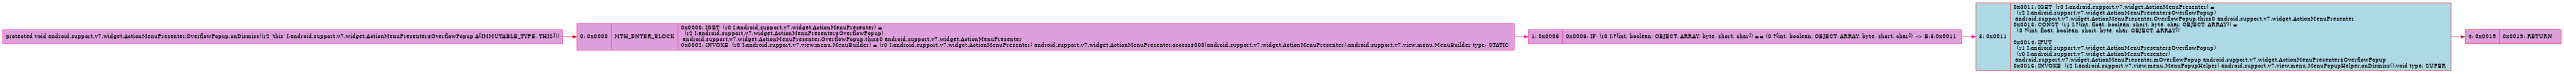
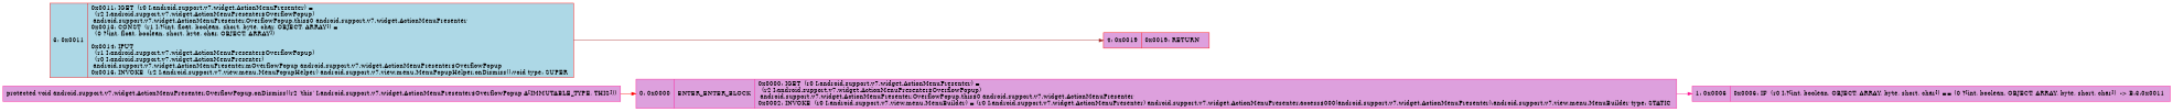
  digraph {
    rankdir=LR
    node [color=deeppink fillcolor=plum shape=record style=filled]
    edge [color=deeppink]
-   n1 [label="{0\:\ 0x0000|MTH_ENTER_BLOCK\l|0x0000: IGET  (r0 I:android.support.v7.widget.ActionMenuPresenter) = \l  (r2 I:android.support.v7.widget.ActionMenuPresenter$OverflowPopup)\l android.support.v7.widget.ActionMenuPresenter.OverflowPopup.this$0 android.support.v7.widget.ActionMenuPresenter \l0x0002: INVOKE  (r0 I:android.support.v7.view.menu.MenuBuilder) = (r0 I:android.support.v7.widget.ActionMenuPresenter) android.support.v7.widget.ActionMenuPresenter.access$000(android.support.v7.widget.ActionMenuPresenter):android.support.v7.view.menu.MenuBuilder type: STATIC \l}"]
+   n1 [label="{0\:\ 0x0000|ENTER_ENTER_BLOCK\l|0x0000: IGET  (r0 I:android.support.v7.widget.ActionMenuPresenter) = \l  (r2 I:android.support.v7.widget.ActionMenuPresenter$OverflowPopup)\l android.support.v7.widget.ActionMenuPresenter.OverflowPopup.this$0 android.support.v7.widget.ActionMenuPresenter \l0x0002: INVOKE  (r0 I:android.support.v7.view.menu.MenuBuilder) = (r0 I:android.support.v7.widget.ActionMenuPresenter) android.support.v7.widget.ActionMenuPresenter.access$000(android.support.v7.widget.ActionMenuPresenter):android.support.v7.view.menu.MenuBuilder type: STATIC \l}"]
    n2 [label="{1\:\ 0x0006|0x0006: IF  (r0 I:?[int, boolean, OBJECT, ARRAY, byte, short, char]) == (0 ?[int, boolean, OBJECT, ARRAY, byte, short, char])  \-\> B:3:0x0011 \l}"]
    n3 [color=red fillcolor=lightblue label="{3\:\ 0x0011|0x0011: IGET  (r0 I:android.support.v7.widget.ActionMenuPresenter) = \l  (r2 I:android.support.v7.widget.ActionMenuPresenter$OverflowPopup)\l android.support.v7.widget.ActionMenuPresenter.OverflowPopup.this$0 android.support.v7.widget.ActionMenuPresenter \l0x0013: CONST  (r1 I:?[int, float, boolean, short, byte, char, OBJECT, ARRAY]) = \l  (0 ?[int, float, boolean, short, byte, char, OBJECT, ARRAY])\l \l0x0014: IPUT  \l  (r1 I:android.support.v7.widget.ActionMenuPresenter$OverflowPopup)\l  (r0 I:android.support.v7.widget.ActionMenuPresenter)\l android.support.v7.widget.ActionMenuPresenter.mOverflowPopup android.support.v7.widget.ActionMenuPresenter$OverflowPopup \l0x0016: INVOKE  (r2 I:android.support.v7.view.menu.MenuPopupHelper) android.support.v7.view.menu.MenuPopupHelper.onDismiss():void type: SUPER \l}"]
    n4 [color=red label="{4\:\ 0x0019|0x0019: RETURN   \l}"]
    n5 [label="{protected void android.support.v7.widget.ActionMenuPresenter.OverflowPopup.onDismiss((r2 'this' I:android.support.v7.widget.ActionMenuPresenter$OverflowPopup A[IMMUTABLE_TYPE, THIS])) }"]
    n1 -> n2
-   n2 -> n3
    n3 -> n4 [color=brown]
    n5 -> n1 [color=red]
  }
